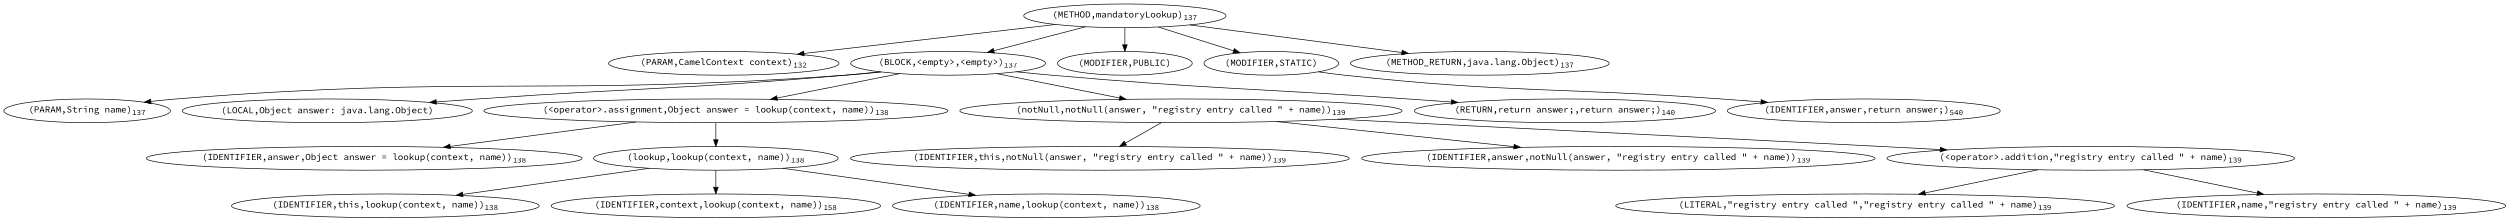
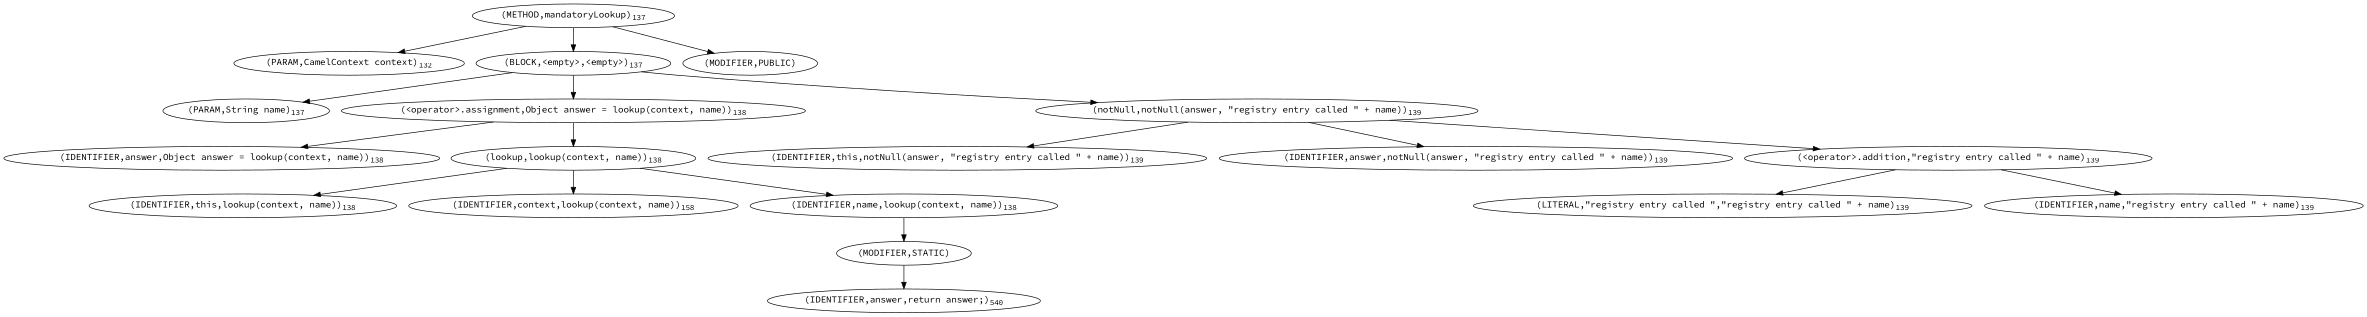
  digraph {
    fontname="Source Code Pro"
    node [fontname="Source Code Pro"]
    edge [fontname="Source Code Pro"]
    n1 [label=<(METHOD,mandatoryLookup)<SUB>137</SUB>>]
    n2 [label=<(PARAM,CamelContext context)<SUB>132</SUB>>]
    n3 [label=<(BLOCK,&lt;empty&gt;,&lt;empty&gt;)<SUB>137</SUB>>]
    n4 [label=<(MODIFIER,PUBLIC)>]
    n5 [label=<(MODIFIER,STATIC)>]
-   n6 [label=<(METHOD_RETURN,java.lang.Object)<SUB>137</SUB>>]
    n7 [label=<(PARAM,String name)<SUB>137</SUB>>]
-   n8 [label=<(LOCAL,Object answer: java.lang.Object)>]
    n9 [label=<(&lt;operator&gt;.assignment,Object answer = lookup(context, name))<SUB>138</SUB>>]
    n10 [label=<(notNull,notNull(answer, &quot;registry entry called &quot; + name))<SUB>139</SUB>>]
-   n11 [label=<(RETURN,return answer;,return answer;)<SUB>140</SUB>>]
    n12 [label=<(IDENTIFIER,answer,return answer;)<SUB>540</SUB>>]
    n13 [label=<(IDENTIFIER,answer,Object answer = lookup(context, name))<SUB>138</SUB>>]
    n14 [label=<(lookup,lookup(context, name))<SUB>138</SUB>>]
    n15 [label=<(IDENTIFIER,this,notNull(answer, &quot;registry entry called &quot; + name))<SUB>139</SUB>>]
    n16 [label=<(IDENTIFIER,answer,notNull(answer, &quot;registry entry called &quot; + name))<SUB>139</SUB>>]
    n17 [label=<(&lt;operator&gt;.addition,&quot;registry entry called &quot; + name)<SUB>139</SUB>>]
    n18 [label=<(IDENTIFIER,this,lookup(context, name))<SUB>138</SUB>>]
    n19 [label=<(IDENTIFIER,context,lookup(context, name))<SUB>158</SUB>>]
    n20 [label=<(IDENTIFIER,name,lookup(context, name))<SUB>138</SUB>>]
    n21 [label=<(LITERAL,&quot;registry entry called &quot;,&quot;registry entry called &quot; + name)<SUB>139</SUB>>]
    n22 [label=<(IDENTIFIER,name,&quot;registry entry called &quot; + name)<SUB>139</SUB>>]
    n1 -> n2
    n1 -> n3
    n1 -> n4
-   n1 -> n5
-   n1 -> n6
+   n20 -> n5
    n3 -> n7
-   n3 -> n8
    n3 -> n9
    n3 -> n10
-   n3 -> n11
    n5 -> n12
    n9 -> n13
    n9 -> n14
    n10 -> n15
    n10 -> n16
    n10 -> n17
    n14 -> n18
    n14 -> n19
    n14 -> n20
    n17 -> n21
    n17 -> n22
  }
